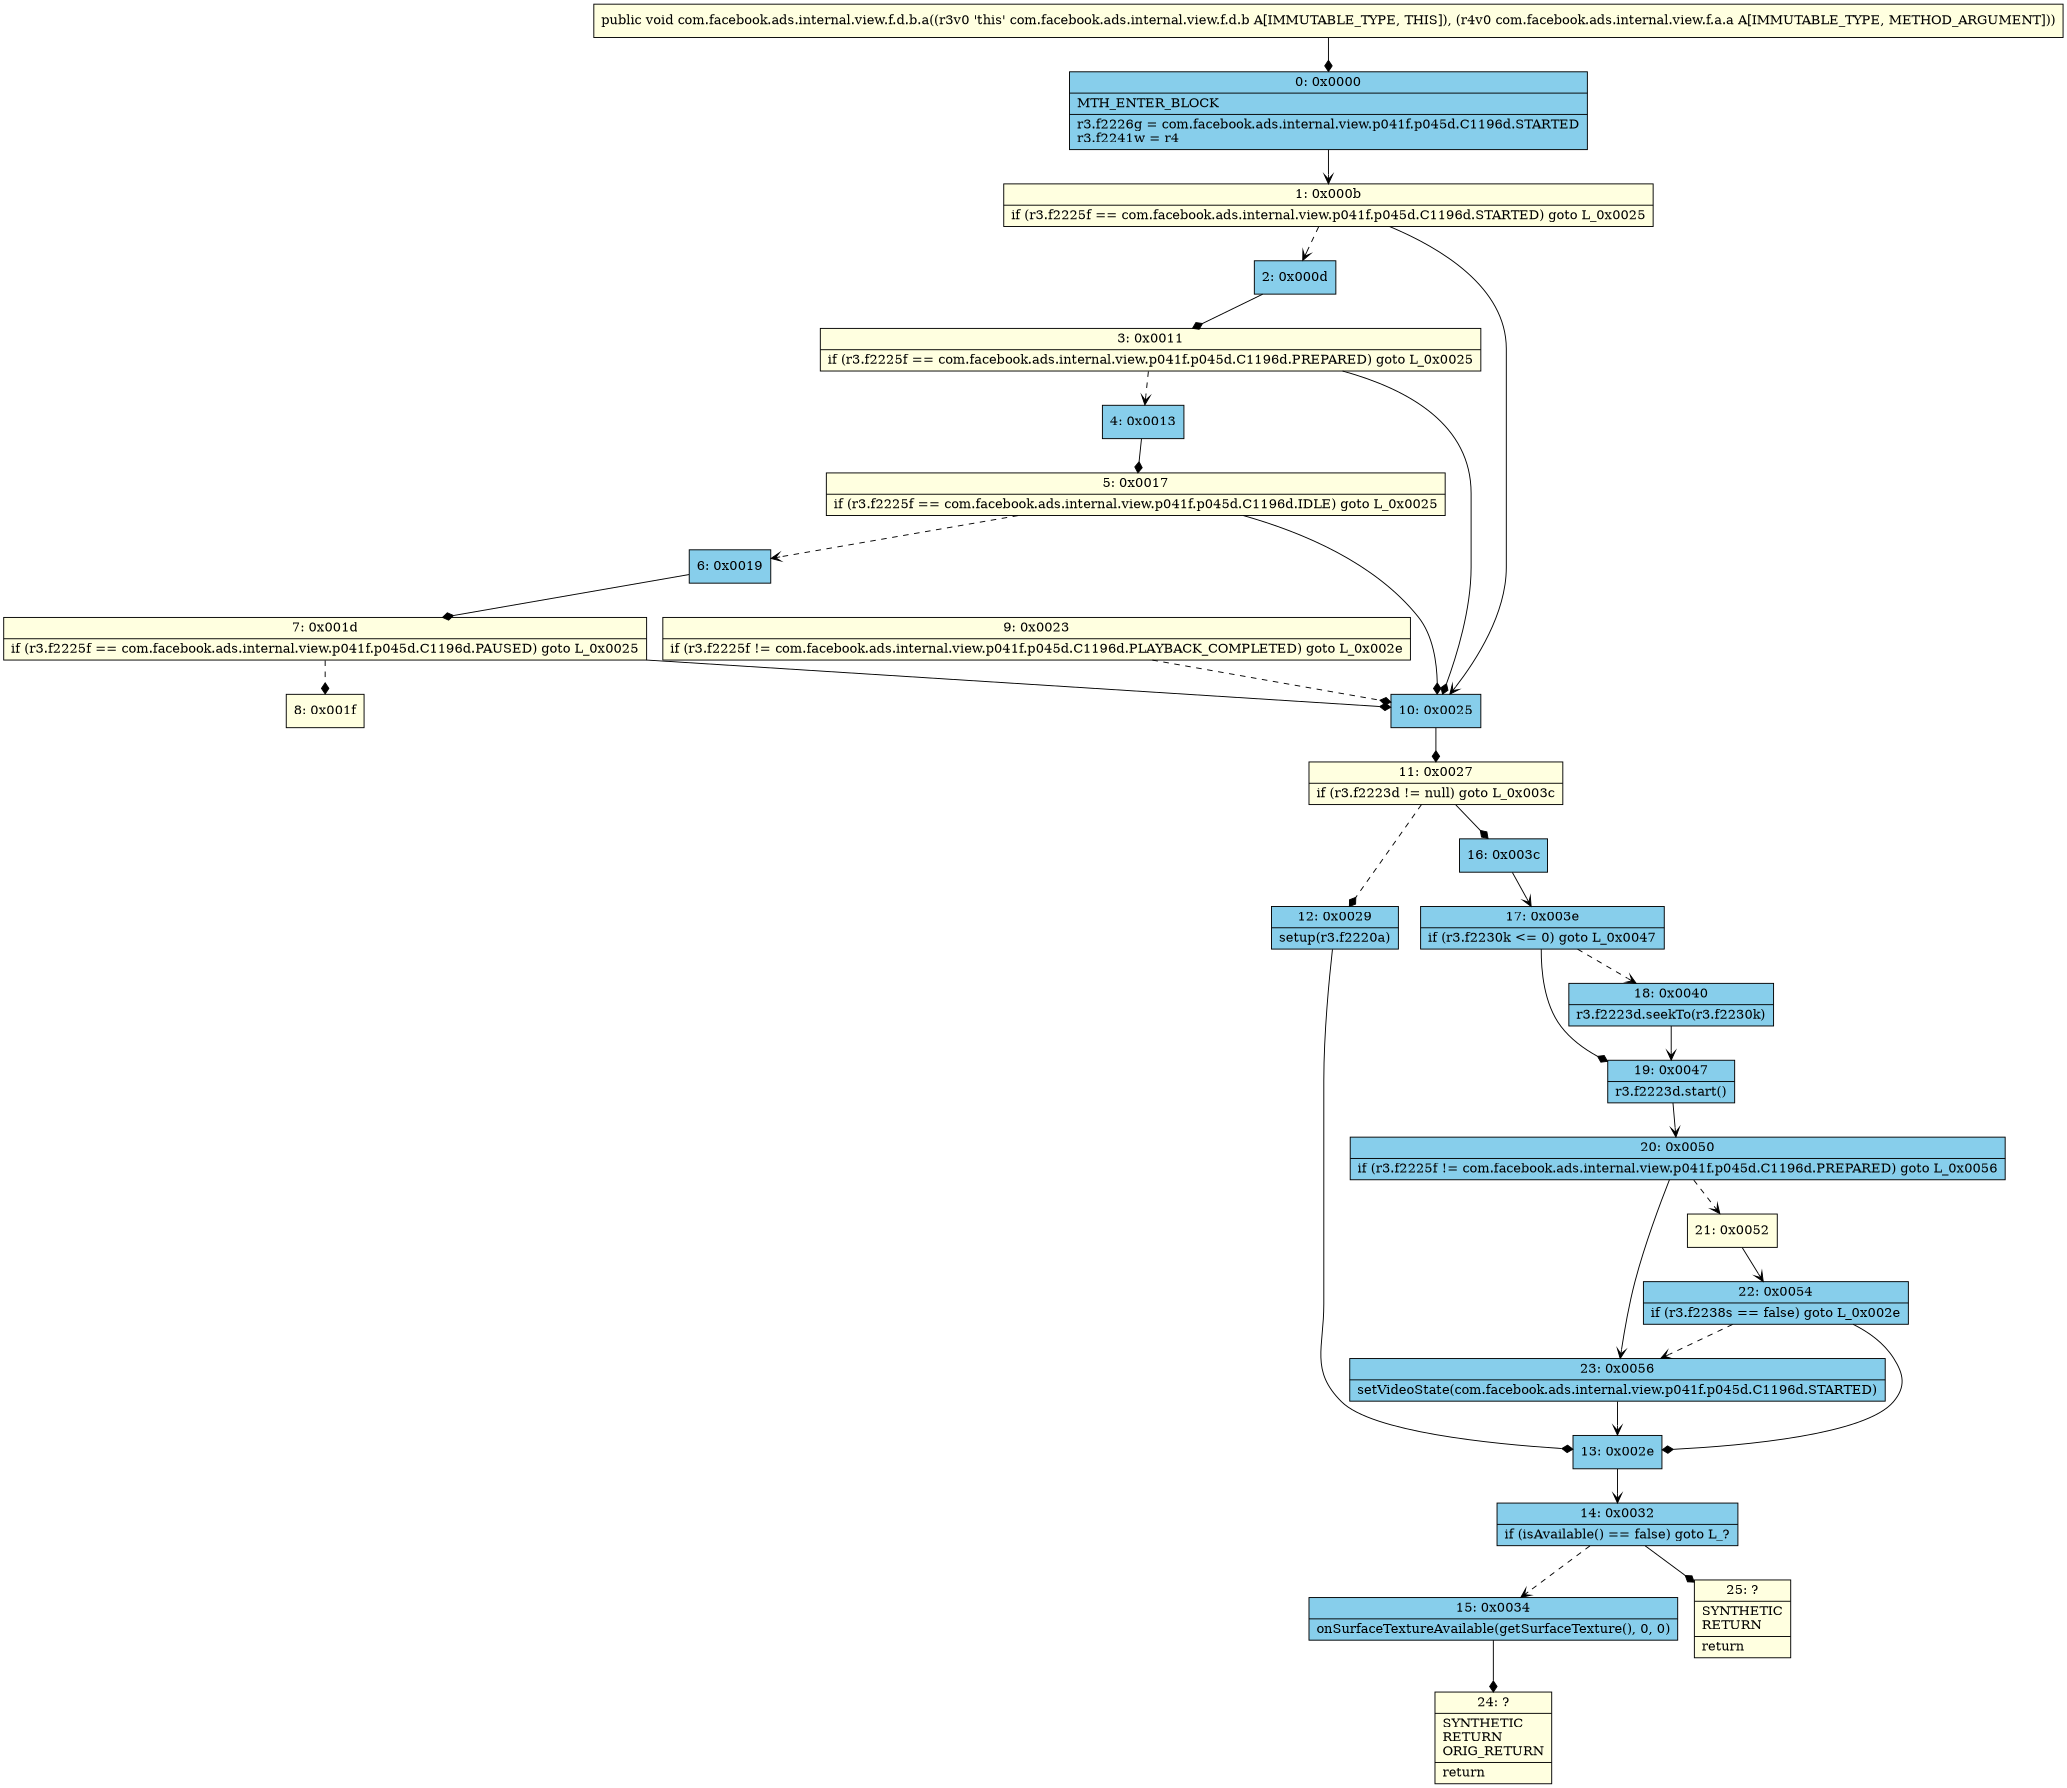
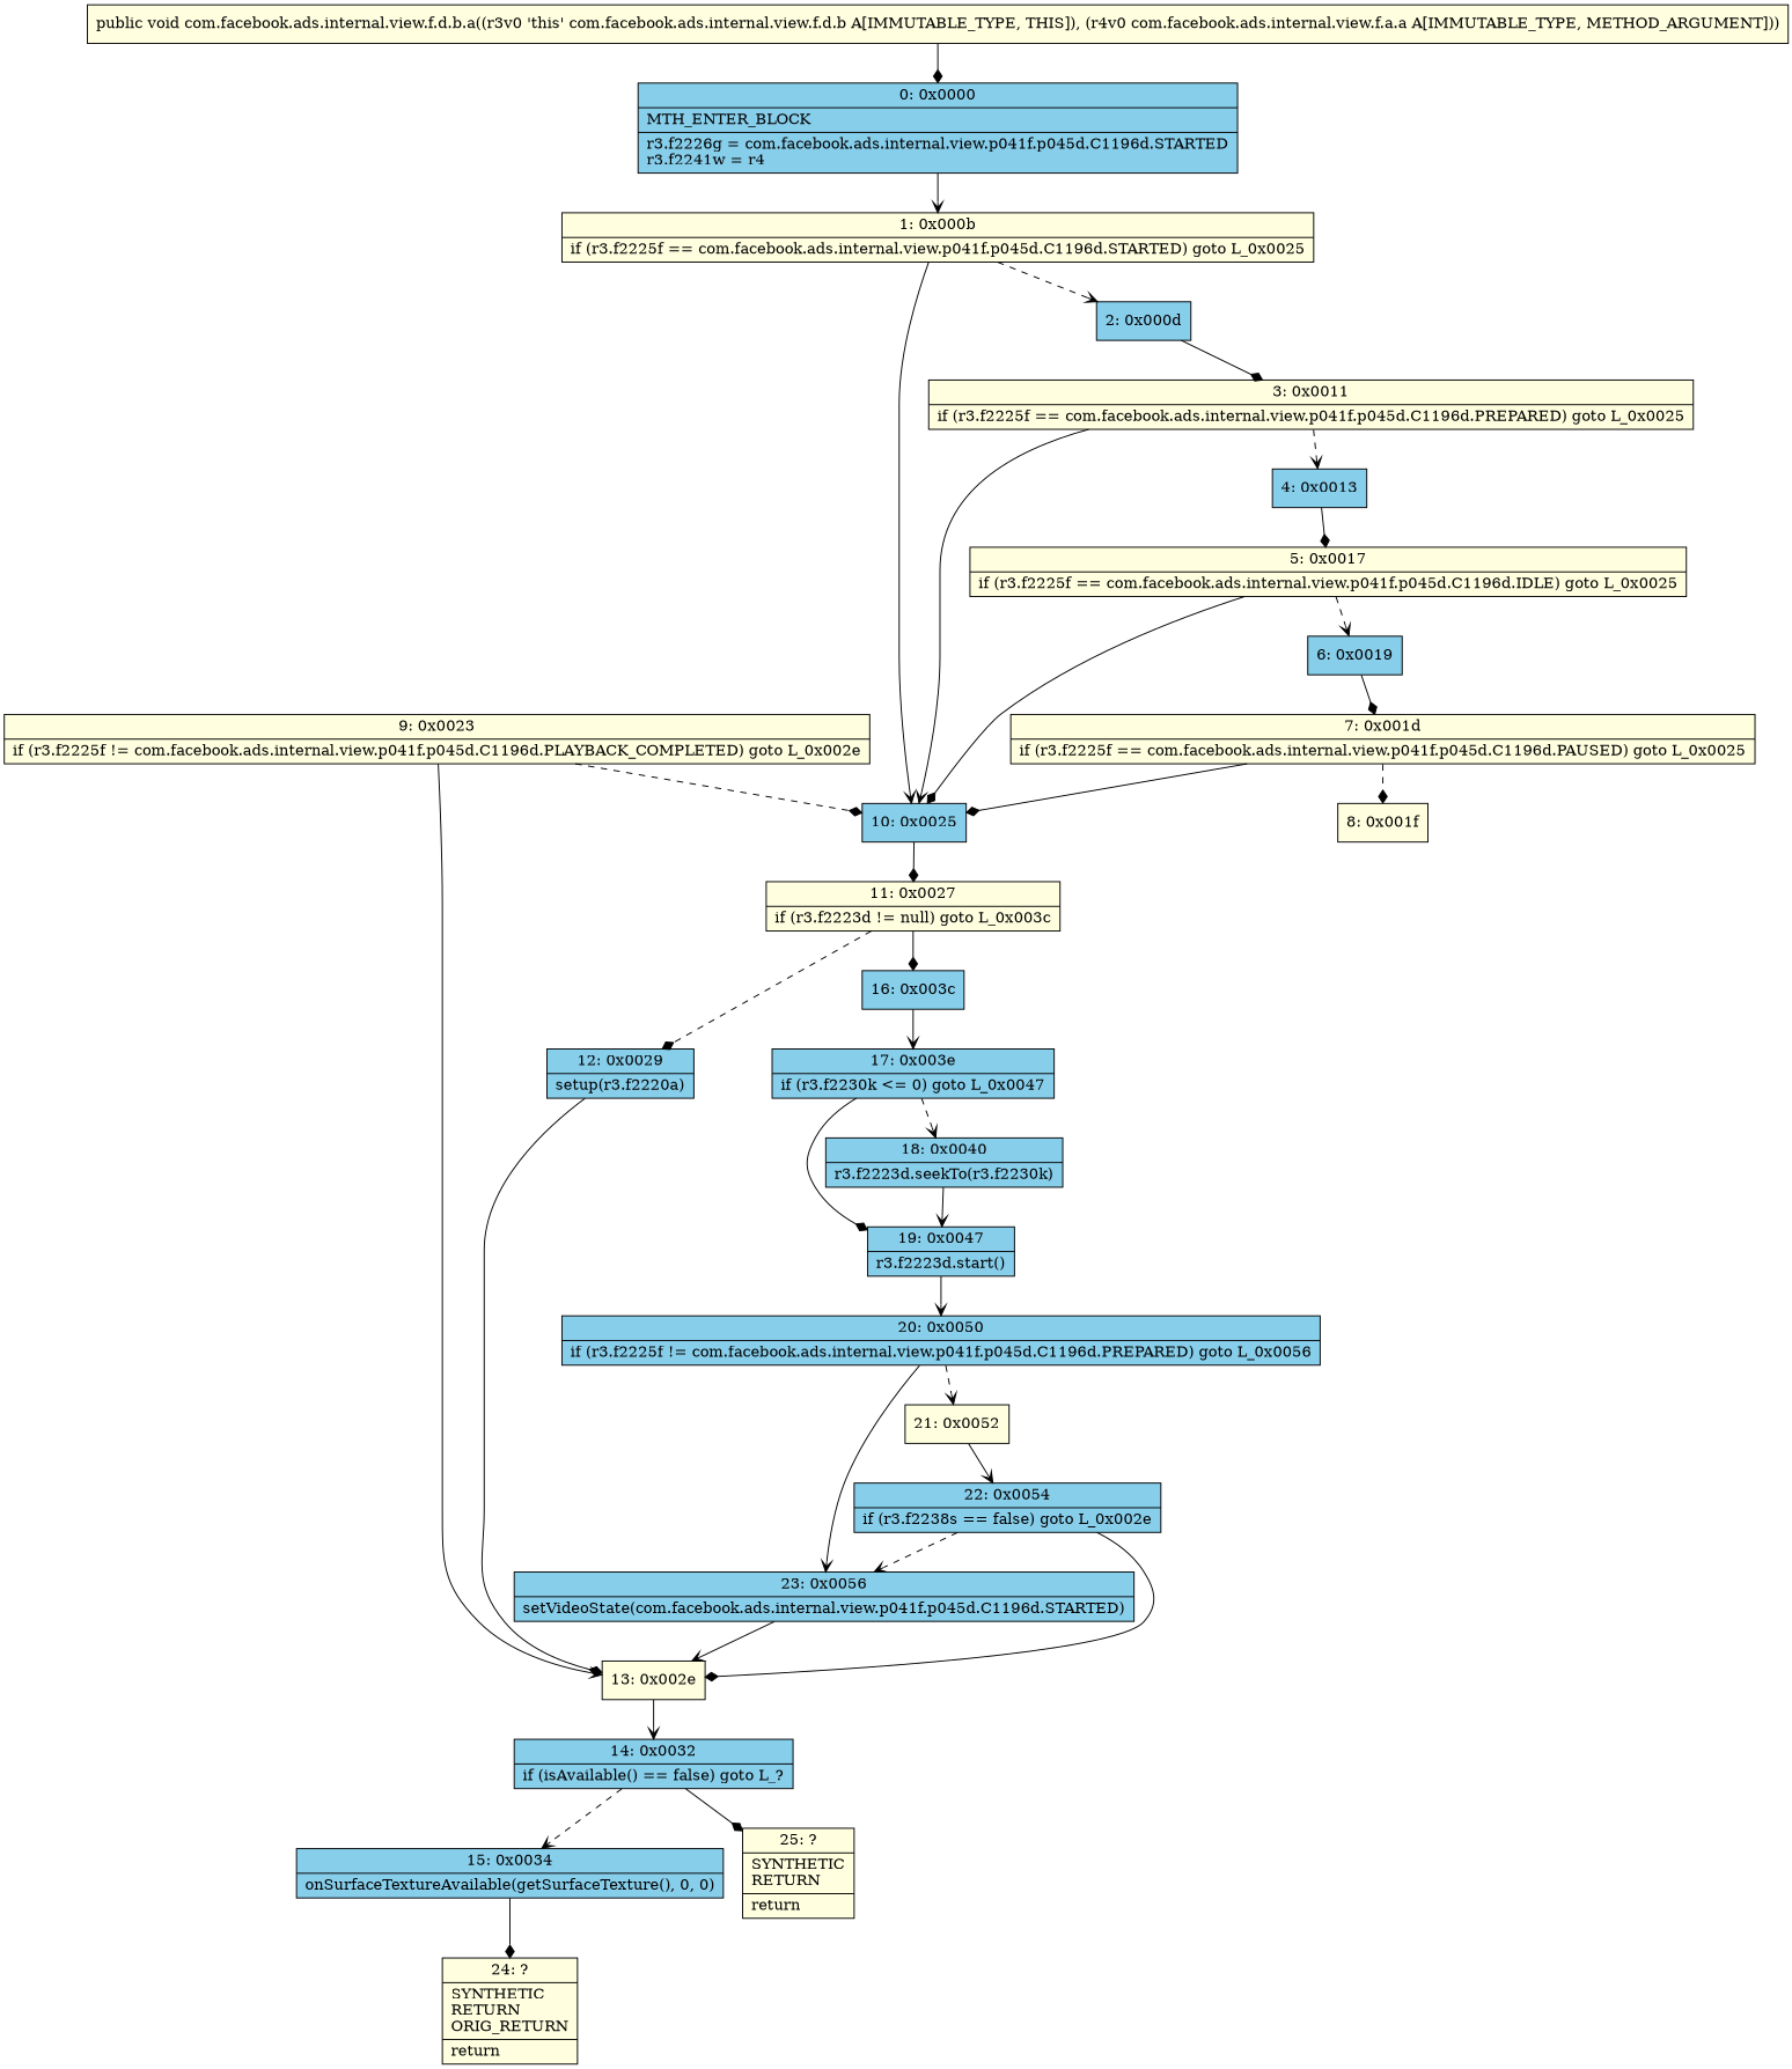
  digraph {
    node [fillcolor=skyblue shape=record style=filled]
    edge [arrowhead=vee]
    n1 [label="{0\:\ 0x0000|MTH_ENTER_BLOCK\l|r3.f2226g = com.facebook.ads.internal.view.p041f.p045d.C1196d.STARTED\lr3.f2241w = r4\l}"]
    n2 [fillcolor=lightyellow label="{1\:\ 0x000b|if (r3.f2225f == com.facebook.ads.internal.view.p041f.p045d.C1196d.STARTED) goto L_0x0025\l}"]
    n3 [label="{2\:\ 0x000d}"]
    n4 [label="{10\:\ 0x0025}"]
    n5 [fillcolor=lightyellow label="{3\:\ 0x0011|if (r3.f2225f == com.facebook.ads.internal.view.p041f.p045d.C1196d.PREPARED) goto L_0x0025\l}"]
    n6 [fillcolor=lightyellow label="{11\:\ 0x0027|if (r3.f2223d != null) goto L_0x003c\l}"]
    n7 [label="{4\:\ 0x0013}"]
    n8 [fillcolor=lightyellow label="{5\:\ 0x0017|if (r3.f2225f == com.facebook.ads.internal.view.p041f.p045d.C1196d.IDLE) goto L_0x0025\l}"]
    n9 [label="{6\:\ 0x0019}"]
    n10 [fillcolor=lightyellow label="{7\:\ 0x001d|if (r3.f2225f == com.facebook.ads.internal.view.p041f.p045d.C1196d.PAUSED) goto L_0x0025\l}"]
    n11 [fillcolor=lightyellow label="{8\:\ 0x001f}"]
    n12 [fillcolor=lightyellow label="{9\:\ 0x0023|if (r3.f2225f != com.facebook.ads.internal.view.p041f.p045d.C1196d.PLAYBACK_COMPLETED) goto L_0x002e\l}"]
-   n13 [label="{13\:\ 0x002e}"]
+   n13 [fillcolor=lightyellow label="{13\:\ 0x002e}"]
    n14 [label="{14\:\ 0x0032|if (isAvailable() == false) goto L_?\l}"]
    n15 [label="{12\:\ 0x0029|setup(r3.f2220a)\l}"]
    n16 [label="{16\:\ 0x003c}"]
    n17 [label="{17\:\ 0x003e|if (r3.f2230k \<= 0) goto L_0x0047\l}"]
    n18 [label="{15\:\ 0x0034|onSurfaceTextureAvailable(getSurfaceTexture(), 0, 0)\l}"]
    n19 [fillcolor=lightyellow label="{25\:\ ?|SYNTHETIC\lRETURN\l|return\l}"]
    n20 [fillcolor=lightyellow label="{24\:\ ?|SYNTHETIC\lRETURN\lORIG_RETURN\l|return\l}"]
    n21 [label="{18\:\ 0x0040|r3.f2223d.seekTo(r3.f2230k)\l}"]
    n22 [label="{19\:\ 0x0047|r3.f2223d.start()\l}"]
    n23 [label="{20\:\ 0x0050|if (r3.f2225f != com.facebook.ads.internal.view.p041f.p045d.C1196d.PREPARED) goto L_0x0056\l}"]
    n24 [fillcolor=lightyellow label="{21\:\ 0x0052}"]
    n25 [label="{23\:\ 0x0056|setVideoState(com.facebook.ads.internal.view.p041f.p045d.C1196d.STARTED)\l}"]
    n26 [label="{22\:\ 0x0054|if (r3.f2238s == false) goto L_0x002e\l}"]
    n27 [fillcolor=lightyellow label="{public void com.facebook.ads.internal.view.f.d.b.a((r3v0 'this' com.facebook.ads.internal.view.f.d.b A[IMMUTABLE_TYPE, THIS]), (r4v0 com.facebook.ads.internal.view.f.a.a A[IMMUTABLE_TYPE, METHOD_ARGUMENT])) }"]
    n1 -> n2
    n2 -> n3 [style=dashed]
    n2 -> n4
    n3 -> n5 [arrowhead=diamond]
    n4 -> n6 [arrowhead=diamond]
-   n5 -> n4 [arrowhead=diamond]
+   n5 -> n4
    n5 -> n7 [style=dashed]
    n6 -> n15 [arrowhead=diamond style=dashed]
    n6 -> n16 [arrowhead=diamond]
    n7 -> n8 [arrowhead=diamond]
    n8 -> n4 [arrowhead=diamond]
    n8 -> n9 [style=dashed]
    n9 -> n10 [arrowhead=diamond]
    n10 -> n4 [arrowhead=diamond]
    n10 -> n11 [arrowhead=diamond style=dashed]
    n12 -> n4 [arrowhead=diamond style=dashed]
+   n12 -> n13
    n13 -> n14
    n14 -> n18 [style=dashed]
    n14 -> n19 [arrowhead=diamond]
    n15 -> n13 [arrowhead=diamond]
    n16 -> n17
    n17 -> n21 [style=dashed]
    n17 -> n22 [arrowhead=diamond]
    n18 -> n20 [arrowhead=diamond]
    n21 -> n22
    n22 -> n23
    n23 -> n24 [style=dashed]
    n23 -> n25
    n24 -> n26
    n25 -> n13
    n26 -> n13 [arrowhead=diamond]
    n26 -> n25 [style=dashed]
    n27 -> n1 [arrowhead=diamond]
  }
